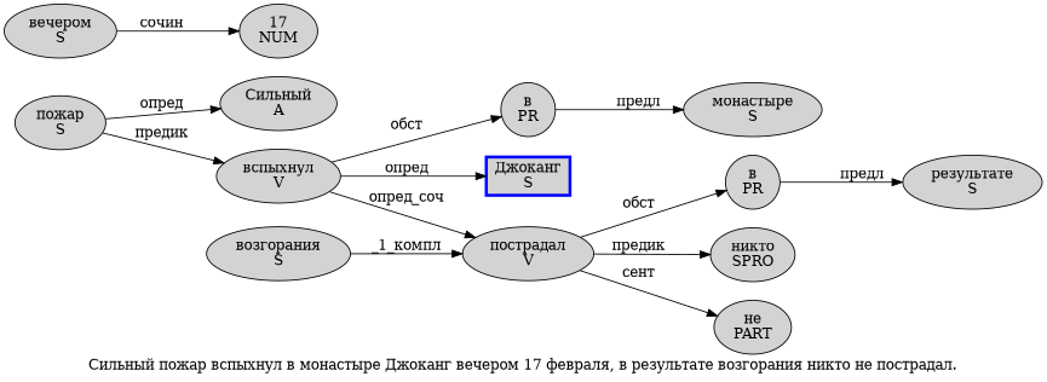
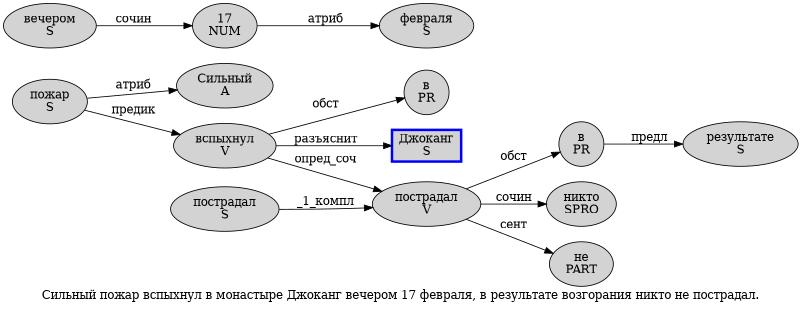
  digraph {
    label="Сильный пожар вспыхнул в монастыре Джоканг вечером 17 февраля, в результате возгорания никто не пострадал."
    rankdir=LR
    node [fillcolor=lightgray penwidth=1 shape=ellipse style=filled]
    n1 [label="Сильный\nA"]
    n2 [label="пожар\nS"]
    n3 [label="вспыхнул\nV"]
    n4 [label="в\nPR"]
    n5 [color=blue label="Джоканг\nS" penwidth=3 shape=box]
    n6 [label="пострадал\nV"]
-   n7 [label="монастыре\nS"]
    n8 [label="в\nPR"]
    n9 [label="никто\nSPRO"]
    n10 [label="не\nPART"]
    n11 [label="вечером\nS"]
    n12 [label="17\nNUM"]
+   n13 [label="февраля\nS"]
    n14 [label="результате\nS"]
-   n15 [label="возгорания\nS"]
-   n2 -> n1 [label="опред"]
+   n15 [label="пострадал\nS"]
+   n2 -> n1 [label="атриб"]
    n2 -> n3 [label="предик"]
    n3 -> n4 [label="обст"]
-   n3 -> n5 [label="опред"]
+   n3 -> n5 [label="разъяснит"]
    n3 -> n6 [label="опред_соч"]
-   n4 -> n7 [label="предл"]
    n6 -> n8 [label="обст"]
-   n6 -> n9 [label="предик"]
+   n6 -> n9 [label="сочин"]
    n6 -> n10 [label="сент"]
    n8 -> n14 [label="предл"]
    n11 -> n12 [label="сочин"]
+   n12 -> n13 [label="атриб"]
    n15 -> n6 [label="_1_компл"]
  }
